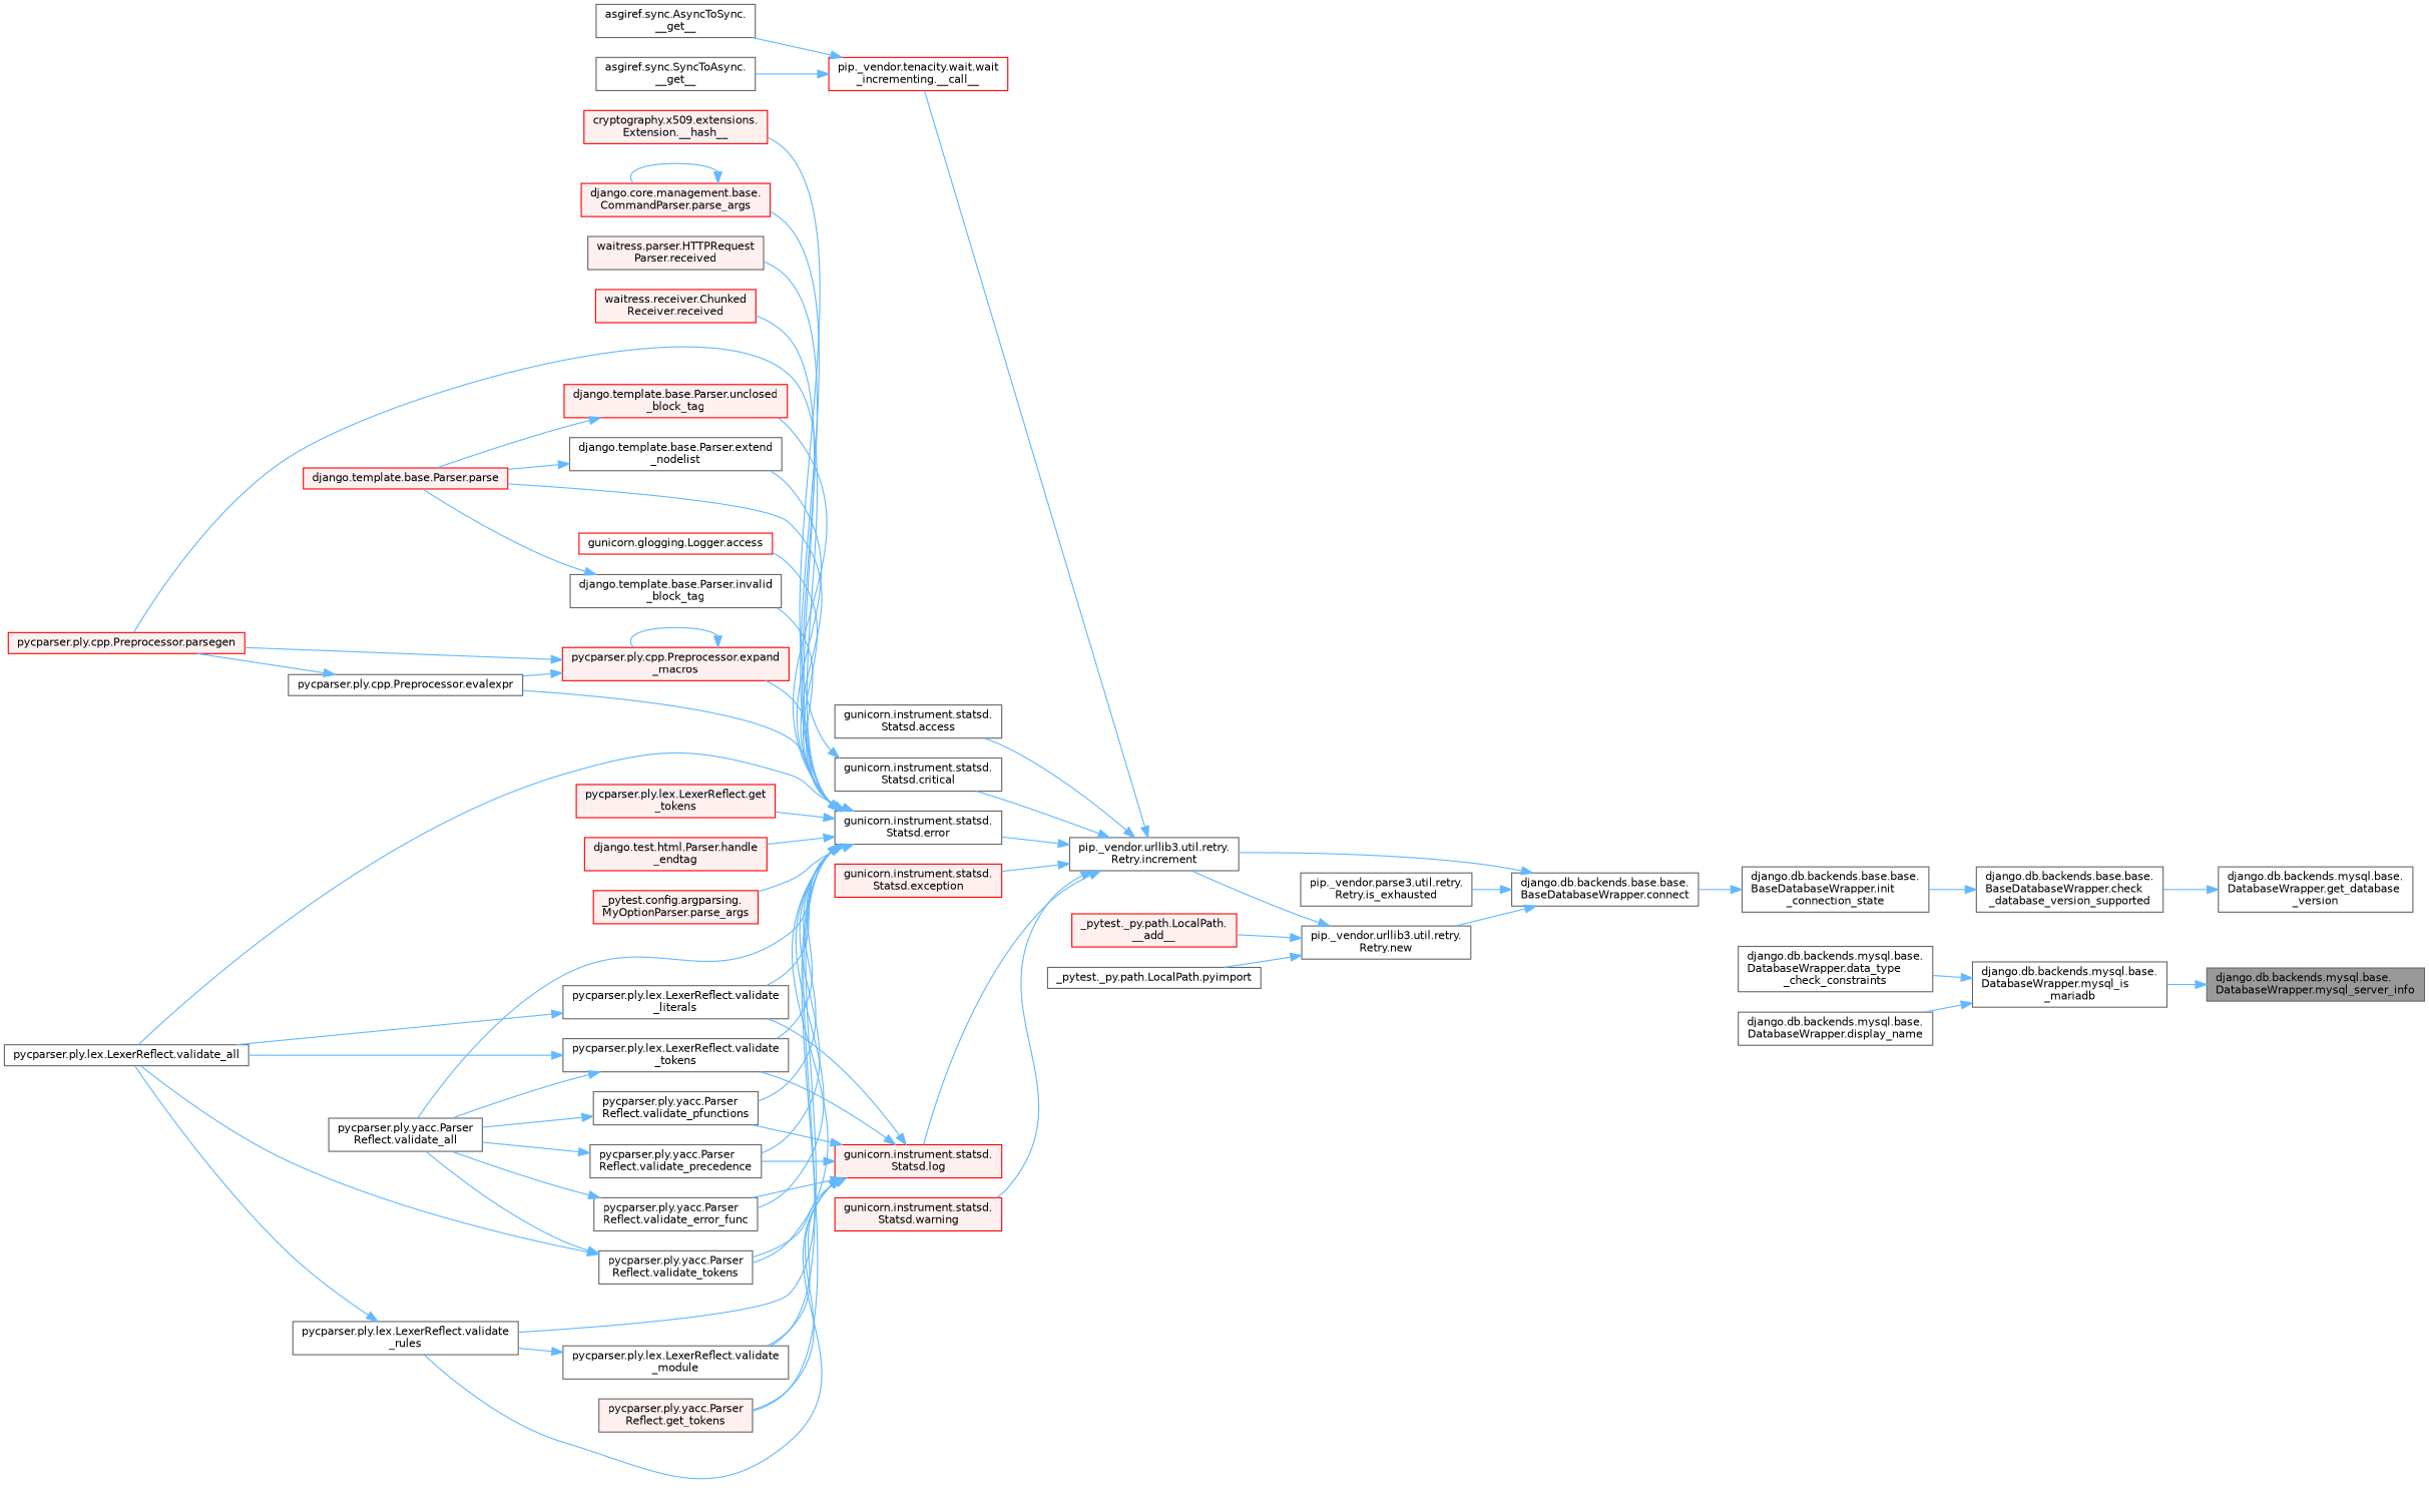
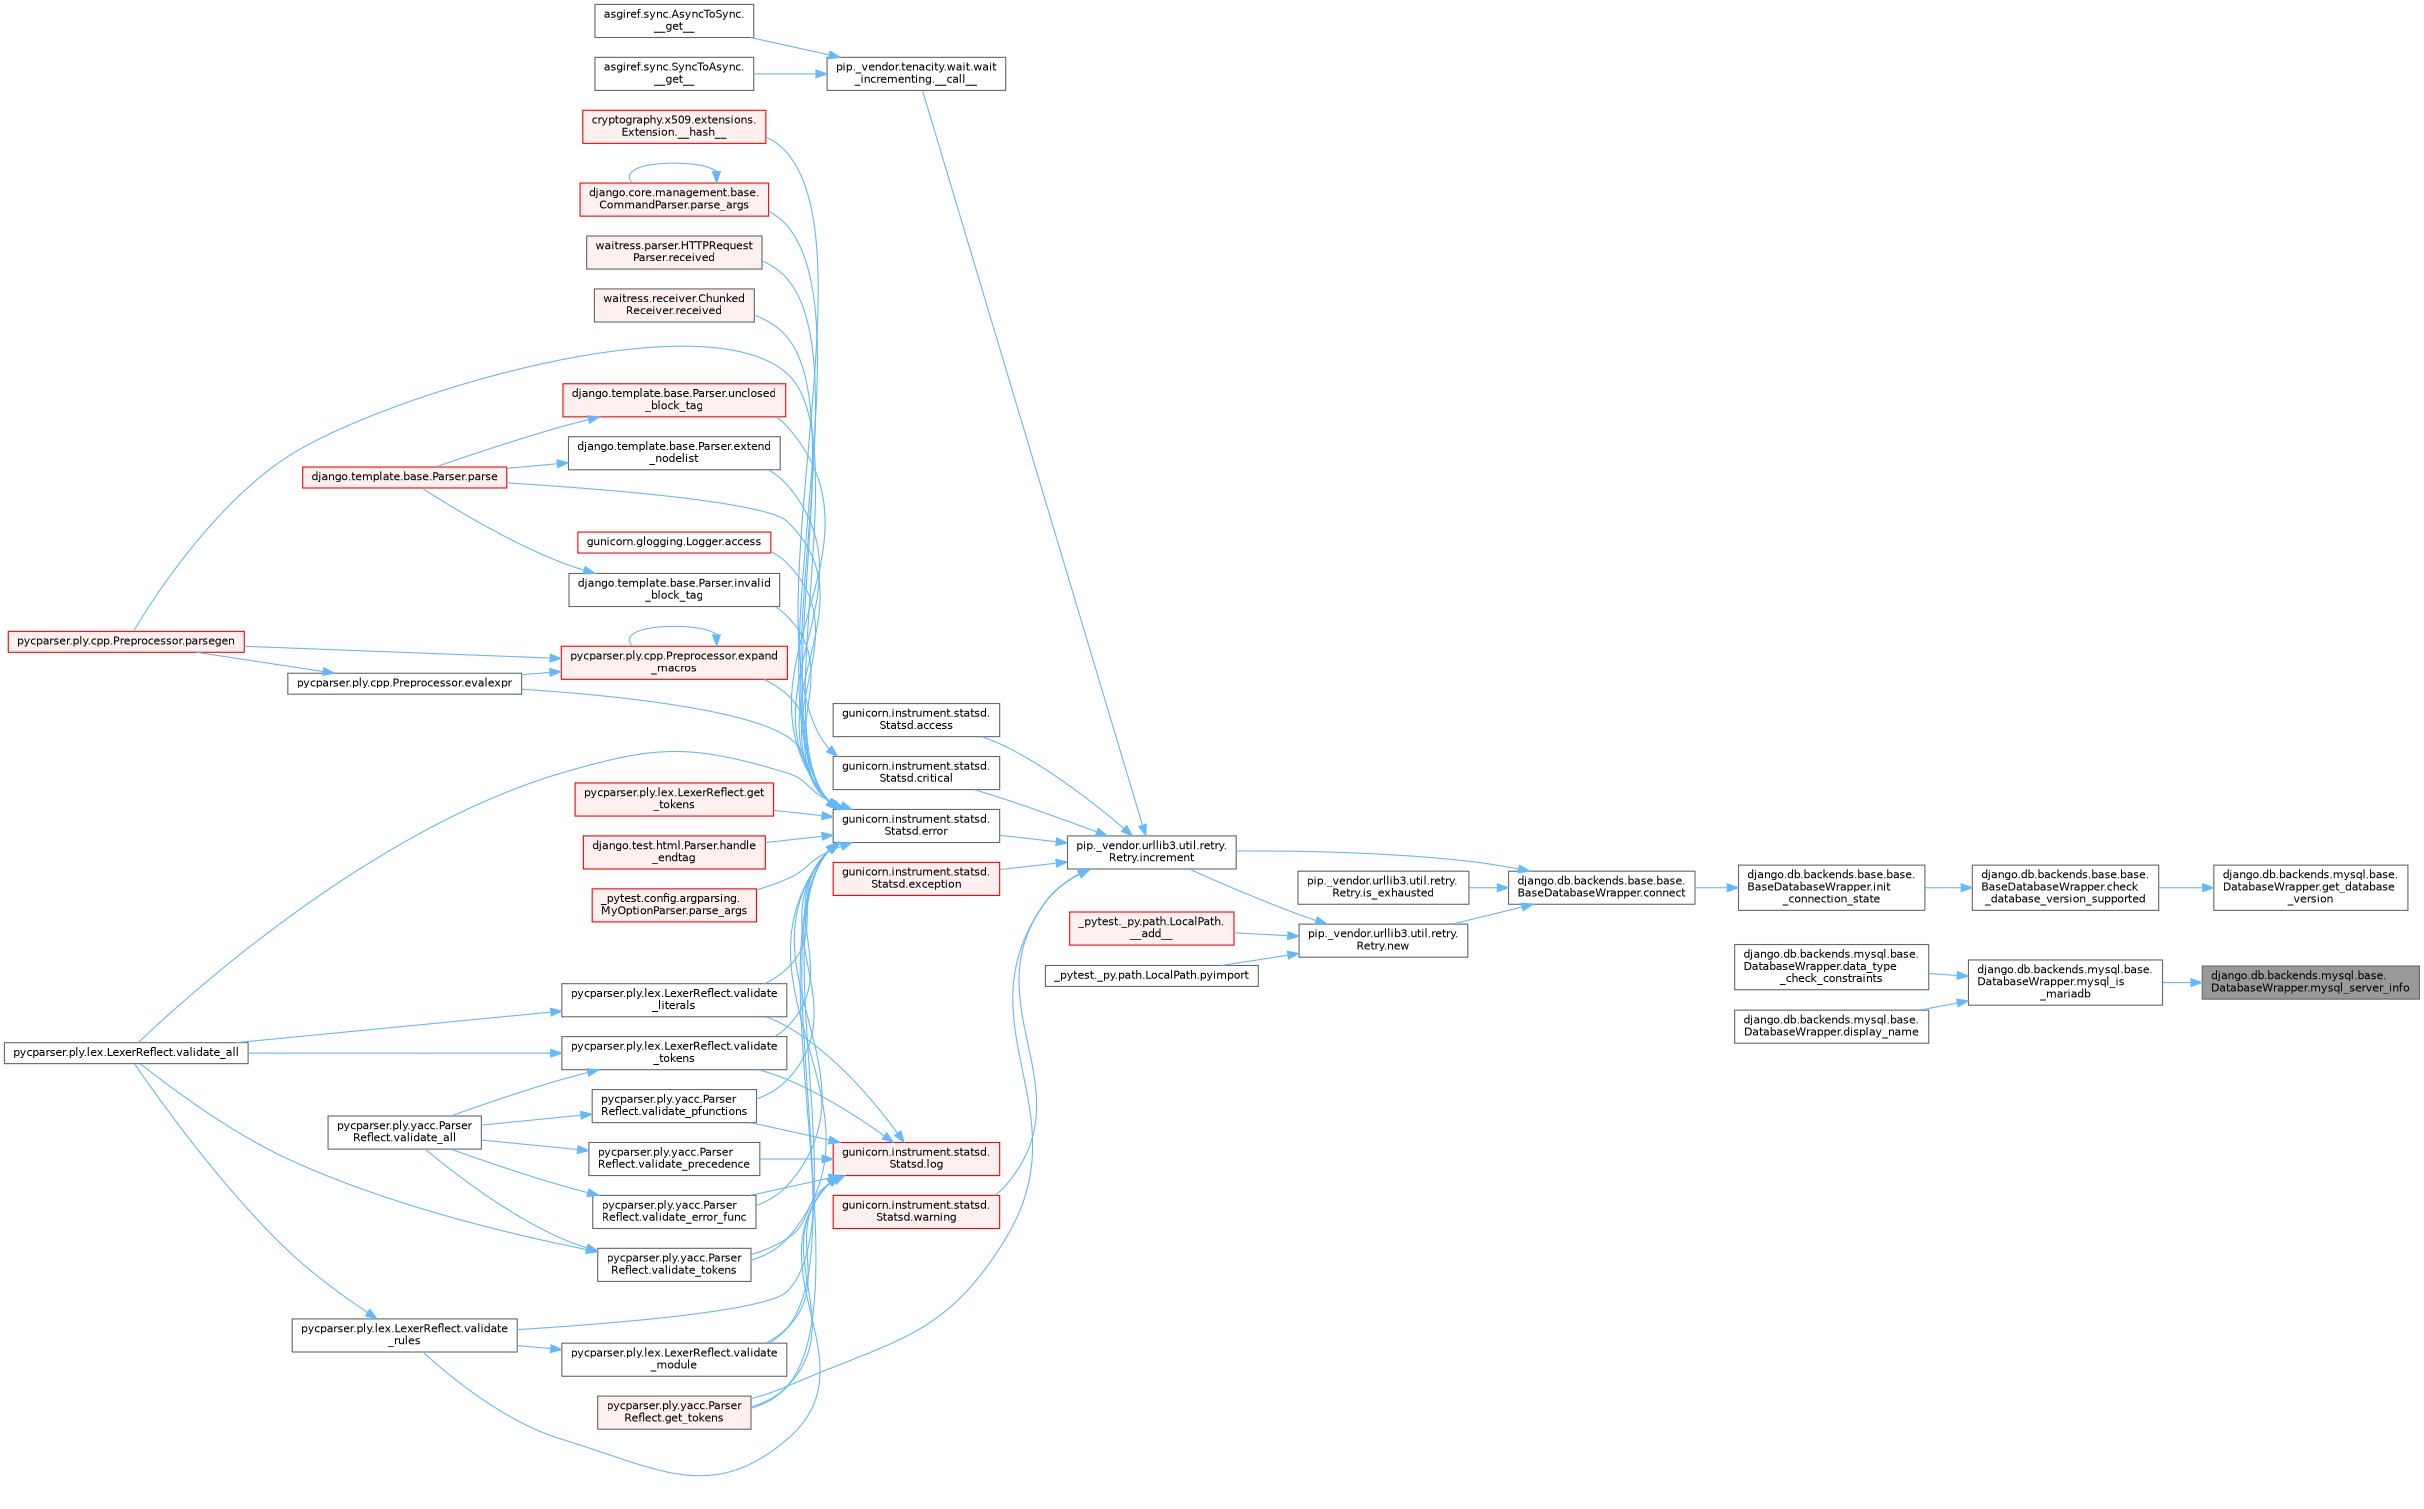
  digraph {
    rankdir=RL
    node [color=grey40 fillcolor=white fontname=Helvetica fontsize=10 shape=box style=filled]
    edge [color=steelblue1 dir=back fontname=Helvetica fontsize=10 labelfontname=Helvetica labelfontsize=10 style=solid]
    n1 [color=gray40 fillcolor=grey60 fontcolor=black height=0.2 label="django.db.backends.mysql.base.\lDatabaseWrapper.mysql_server_info" width=0.4]
    n2 [height=0.2 label="django.db.backends.mysql.base.\lDatabaseWrapper.mysql_is\l_mariadb" width=0.4]
    n3 [height=0.2 label="django.db.backends.mysql.base.\lDatabaseWrapper.data_type\l_check_constraints" width=0.4]
    n4 [height=0.2 label="django.db.backends.mysql.base.\lDatabaseWrapper.display_name" width=0.4]
    n5 [height=0.2 label="django.db.backends.mysql.base.\lDatabaseWrapper.get_database\l_version" width=0.4]
    n6 [height=0.2 label="django.db.backends.base.base.\lBaseDatabaseWrapper.check\l_database_version_supported" width=0.4]
    n7 [height=0.2 label="django.db.backends.base.base.\lBaseDatabaseWrapper.init\l_connection_state" width=0.4]
    n8 [height=0.2 label="django.db.backends.base.base.\lBaseDatabaseWrapper.connect" width=0.4]
    n9 [height=0.2 label="pip._vendor.urllib3.util.retry.\lRetry.increment" width=0.4]
-   n10 [height=0.2 label="pip._vendor.parse3.util.retry.\lRetry.is_exhausted" width=0.4]
+   n10 [height=0.2 label="pip._vendor.urllib3.util.retry.\lRetry.is_exhausted" width=0.4]
    n11 [height=0.2 label="pip._vendor.urllib3.util.retry.\lRetry.new" width=0.4]
-   n12 [color=red height=0.2 label="pip._vendor.tenacity.wait.wait\l_incrementing.__call__" width=0.4]
+   n12 [height=0.2 label="pip._vendor.tenacity.wait.wait\l_incrementing.__call__" width=0.4]
    n13 [height=0.2 label="gunicorn.instrument.statsd.\lStatsd.access" width=0.4]
    n14 [height=0.2 label="gunicorn.instrument.statsd.\lStatsd.critical" width=0.4]
    n15 [height=0.2 label="gunicorn.instrument.statsd.\lStatsd.error" width=0.4]
    n16 [color=red fillcolor="#FFF0F0" height=0.2 label="gunicorn.instrument.statsd.\lStatsd.exception" width=0.4]
    n17 [color=red fillcolor="#FFF0F0" height=0.2 label="gunicorn.instrument.statsd.\lStatsd.log" width=0.4]
    n18 [color=red fillcolor="#FFF0F0" height=0.2 label="gunicorn.instrument.statsd.\lStatsd.warning" width=0.4]
    n19 [color=red fillcolor="#FFF0F0" height=0.2 label="_pytest._py.path.LocalPath.\l__add__" width=0.4]
    n20 [height=0.2 label="_pytest._py.path.LocalPath.pyimport" width=0.4]
    n21 [height=0.2 label="asgiref.sync.AsyncToSync.\l__get__" width=0.4]
    n22 [height=0.2 label="asgiref.sync.SyncToAsync.\l__get__" width=0.4]
    n23 [color=red fillcolor="#FFF0F0" height=0.2 label="cryptography.x509.extensions.\lExtension.__hash__" width=0.4]
    n24 [color=red height=0.2 label="gunicorn.glogging.Logger.access" width=0.4]
    n25 [height=0.2 label="pycparser.ply.cpp.Preprocessor.evalexpr" width=0.4]
    n26 [color=red fillcolor="#FFF0F0" height=0.2 label="pycparser.ply.cpp.Preprocessor.parsegen" width=0.4]
    n27 [color=red fillcolor="#FFF0F0" height=0.2 label="pycparser.ply.cpp.Preprocessor.expand\l_macros" width=0.4]
    n28 [height=0.2 label="django.template.base.Parser.extend\l_nodelist" width=0.4]
    n29 [color=red fillcolor="#FFF0F0" height=0.2 label="django.template.base.Parser.parse" width=0.4]
    n30 [color=red fillcolor="#FFF0F0" height=0.2 label="pycparser.ply.lex.LexerReflect.get\l_tokens" width=0.4]
    n31 [fillcolor="#FFF0F0" height=0.2 label="pycparser.ply.yacc.Parser\lReflect.get_tokens" width=0.4]
    n32 [color=red fillcolor="#FFF0F0" height=0.2 label="django.test.html.Parser.handle\l_endtag" width=0.4]
    n33 [height=0.2 label="django.template.base.Parser.invalid\l_block_tag" width=0.4]
    n34 [color=red fillcolor="#FFF0F0" height=0.2 label="_pytest.config.argparsing.\lMyOptionParser.parse_args" width=0.4]
    n35 [color=red fillcolor="#FFF0F0" height=0.2 label="django.core.management.base.\lCommandParser.parse_args" width=0.4]
    n36 [fillcolor="#FFF0F0" height=0.2 label="waitress.parser.HTTPRequest\lParser.received" width=0.4]
-   n37 [color=red fillcolor="#FFF0F0" height=0.2 label="waitress.receiver.Chunked\lReceiver.received" width=0.4]
+   n37 [fillcolor="#FFF0F0" height=0.2 label="waitress.receiver.Chunked\lReceiver.received" width=0.4]
    n38 [color=red fillcolor="#FFF0F0" height=0.2 label="django.template.base.Parser.unclosed\l_block_tag" width=0.4]
    n39 [height=0.2 label="pycparser.ply.lex.LexerReflect.validate_all" width=0.4]
    n40 [height=0.2 label="pycparser.ply.yacc.Parser\lReflect.validate_all" width=0.4]
    n41 [height=0.2 label="pycparser.ply.yacc.Parser\lReflect.validate_error_func" width=0.4]
    n42 [height=0.2 label="pycparser.ply.lex.LexerReflect.validate\l_literals" width=0.4]
    n43 [height=0.2 label="pycparser.ply.lex.LexerReflect.validate\l_module" width=0.4]
    n44 [height=0.2 label="pycparser.ply.lex.LexerReflect.validate\l_rules" width=0.4]
    n45 [height=0.2 label="pycparser.ply.yacc.Parser\lReflect.validate_pfunctions" width=0.4]
    n46 [height=0.2 label="pycparser.ply.yacc.Parser\lReflect.validate_precedence" width=0.4]
    n47 [height=0.2 label="pycparser.ply.lex.LexerReflect.validate\l_tokens" width=0.4]
    n48 [height=0.2 label="pycparser.ply.yacc.Parser\lReflect.validate_tokens" width=0.4]
    n1 -> n2
    n2 -> n3
    n2 -> n4
    n5 -> n6
    n6 -> n7
    n7 -> n8
    n8 -> n9
    n8 -> n10
    n8 -> n11
    n9 -> n12
    n9 -> n13
    n9 -> n14
    n9 -> n15
    n9 -> n16
-   n9 -> n17
+   n9 -> n31
    n9 -> n18
    n11 -> n9
    n11 -> n19
    n11 -> n20
    n12 -> n21
    n12 -> n22
    n14 -> n23
    n15 -> n24
    n15 -> n25
    n15 -> n26
    n15 -> n27
    n15 -> n28
    n15 -> n29
    n15 -> n30
    n15 -> n31
    n15 -> n32
    n15 -> n33
    n15 -> n34
    n15 -> n35
    n15 -> n36
    n15 -> n37
    n15 -> n38
    n15 -> n39
-   n15 -> n40
    n15 -> n41
    n15 -> n42
    n15 -> n43
    n15 -> n44
    n15 -> n45
-   n15 -> n46
    n15 -> n47
    n15 -> n48
    n17 -> n31
    n17 -> n41
    n17 -> n42
    n17 -> n43
    n17 -> n44
    n17 -> n45
    n17 -> n46
    n17 -> n47
    n17 -> n48
    n25 -> n26
    n27 -> n25
    n27 -> n26
    n27 -> n27
    n28 -> n29
    n33 -> n29
    n35 -> n35
    n38 -> n29
    n41 -> n40
    n42 -> n39
    n43 -> n44
    n44 -> n39
    n45 -> n40
    n46 -> n40
    n47 -> n39
    n47 -> n40
    n48 -> n39
    n48 -> n40
  }
